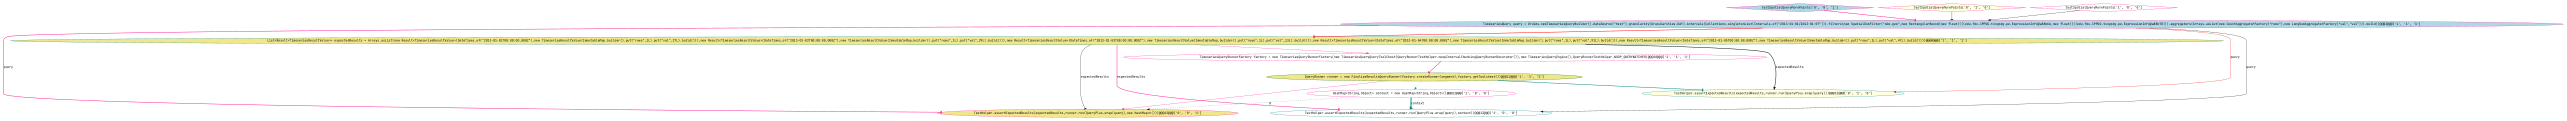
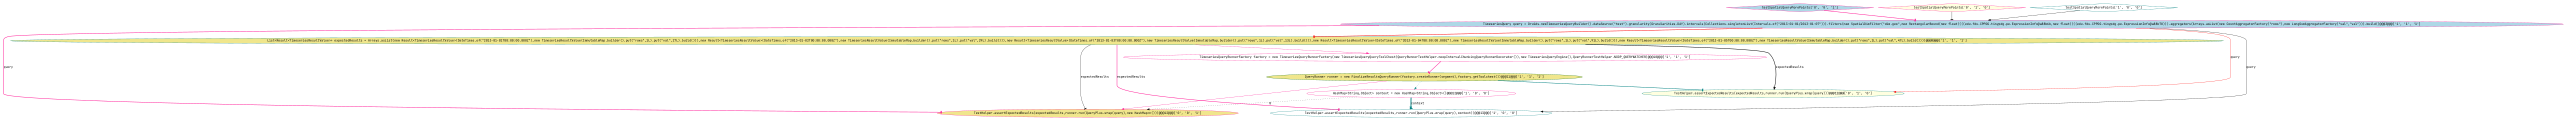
  digraph {
    fontname="JetBrains Mono"
    node [fillcolor=white shape=ellipse style=filled color=deeppink fontname="JetBrains Mono"]
    edge [style=bold color=deeppink arrowhead=normal fontname="JetBrains Mono"]
    n1 [fillcolor=khaki label="QueryRunner runner = new FinalizeResultsQueryRunner(factory.createRunner(segment),factory.getToolchest())@@@11@@@['1', '1', '1']" color=darkgreen]
    n2 [fillcolor=khaki label="TestHelper.assertExpectedResults(expectedResults,runner.run(QueryPlus.wrap(query),new HashMap<>()))@@@12@@@['0', '0', '1']"]
    n3 [label="HashMap<String,Object> context = new HashMap<String,Object>()@@@12@@@['1', '0', '0']"]
    n4 [fillcolor=lightyellow label="TestHelper.assertExpectedResults(expectedResults,runner.run(QueryPlus.wrap(query)))@@@12@@@['0', '1', '0']" color=teal]
    n5 [fillcolor=lightblue label="testSpatialQueryMorePoints['0', '0', '1']" shape=diamond]
    n6 [fillcolor=lightblue label="TimeseriesQuery query = Druids.newTimeseriesQueryBuilder().dataSource(\"test\").granularity(Granularities.DAY).intervals(Collections.singletonList(Intervals.of(\"2013-01-01/2013-01-07\"))).filters(new SpatialDimFilter(\"dim.geo\",new RectangularBound(new float((((edu.fdu.CPPDG.tinypdg.pe.ExpressionInfo@a88b6b,new float((((edu.fdu.CPPDG.tinypdg.pe.ExpressionInfo@a88b70))).aggregators(Arrays.asList(new CountAggregatorFactory(\"rows\"),new LongSumAggregatorFactory(\"val\",\"val\"))).build()@@@3@@@['1', '1', '1']"]
    n7 [fillcolor=lightyellow label="testSpatialQueryMorePoints['0', '1', '0']" shape=diamond]
    n8 [label="TestHelper.assertExpectedResults(expectedResults,runner.run(QueryPlus.wrap(query),context))@@@13@@@['1', '0', '0']" color=teal]
    n9 [fillcolor=khaki label="List<Result<TimeseriesResultValue>> expectedResults = Arrays.asList(new Result<TimeseriesResultValue>(DateTimes.of(\"2013-01-01T00:00:00.000Z\"),new TimeseriesResultValue(ImmutableMap.builder().put(\"rows\",1L).put(\"val\",17L).build())),new Result<TimeseriesResultValue>(DateTimes.of(\"2013-01-02T00:00:00.000Z\"),new TimeseriesResultValue(ImmutableMap.builder().put(\"rows\",1L).put(\"val\",29L).build())),new Result<TimeseriesResultValue>(DateTimes.of(\"2013-01-03T00:00:00.000Z\"),new TimeseriesResultValue(ImmutableMap.builder().put(\"rows\",1L).put(\"val\",13L).build())),new Result<TimeseriesResultValue>(DateTimes.of(\"2013-01-04T00:00:00.000Z\"),new TimeseriesResultValue(ImmutableMap.builder().put(\"rows\",1L).put(\"val\",91L).build())),new Result<TimeseriesResultValue>(DateTimes.of(\"2013-01-05T00:00:00.000Z\"),new TimeseriesResultValue(ImmutableMap.builder().put(\"rows\",1L).put(\"val\",47L).build())))@@@8@@@['1', '1', '1']" color=teal]
    n10 [label="TimeseriesQueryRunnerFactory factory = new TimeseriesQueryRunnerFactory(new TimeseriesQueryQueryToolChest(QueryRunnerTestHelper.noopIntervalChunkingQueryRunnerDecorator()),new TimeseriesQueryEngine(),QueryRunnerTestHelper.NOOP_QUERYWATCHER)@@@10@@@['1', '1', '1']"]
-   n11 [label="testSpatialQueryMorePoints['1', '0', '0']" shape=diamond]
+   n11 [label="testSpatialQueryMorePoints['1', '0', '0']" shape=diamond color=teal]
    n1 -> n2 [style=solid]
    n1 -> n3 [style=dotted color=teal]
    n1 -> n4 [color=teal arrowhead=tee]
    n3 -> n2 [label=0 style=dotted color=black]
    n3 -> n8 [label=context color=teal arrowhead=tee]
    n3 -> n8 [color=teal]
    n5 -> n6 [arrowhead=tee]
    n6 -> n2 [label=query arrowhead=tee]
    n6 -> n4 [label=query style=solid color=red]
    n6 -> n8 [label=query style=solid color=black]
    n6 -> n9 [color=red arrowhead=tee]
    n7 -> n6 [style=solid color=black arrowhead=tee]
    n9 -> n2 [label=expectedResults style=solid color=black arrowhead=tee]
    n9 -> n4 [label=expectedResults color=black]
    n9 -> n8 [label=expectedResults arrowhead=tee]
    n9 -> n10 [style=solid]
    n10 -> n1 [arrowhead=tee]
    n11 -> n6 [style=solid color=black]
  }
